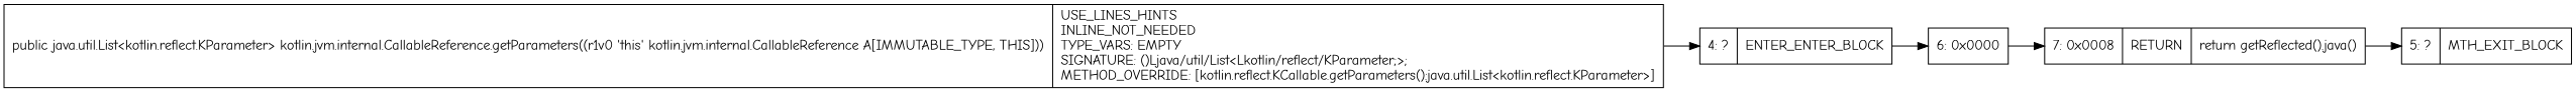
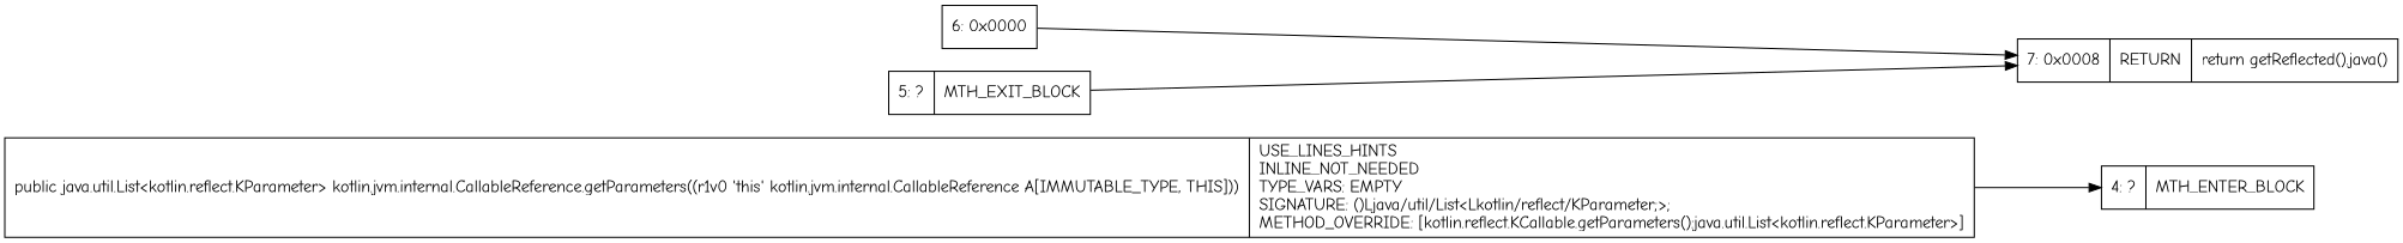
  digraph {
    fontname="Comic Neue"
    rankdir=LR
    node [fontname="Comic Neue" shape=record]
    edge [fontname="Comic Neue"]
-   n1 [label="{4\:\ ?|ENTER_ENTER_BLOCK\l}"]
+   n1 [label="{4\:\ ?|MTH_ENTER_BLOCK\l}"]
    n2 [label="{6\:\ 0x0000}"]
    n3 [label="{7\:\ 0x0008|RETURN\l|return getReflected().java()\l}"]
    n4 [label="{5\:\ ?|MTH_EXIT_BLOCK\l}"]
    n5 [label="{public java.util.List\<kotlin.reflect.KParameter\> kotlin.jvm.internal.CallableReference.getParameters((r1v0 'this' kotlin.jvm.internal.CallableReference A[IMMUTABLE_TYPE, THIS]))  | USE_LINES_HINTS\lINLINE_NOT_NEEDED\lTYPE_VARS: EMPTY\lSIGNATURE: ()Ljava\/util\/List\<Lkotlin\/reflect\/KParameter;\>;\lMETHOD_OVERRIDE: [kotlin.reflect.KCallable.getParameters():java.util.List\<kotlin.reflect.KParameter\>]\l}"]
-   n1 -> n2
    n2 -> n3
-   n3 -> n4
+   n4 -> n3
    n5 -> n1
  }
